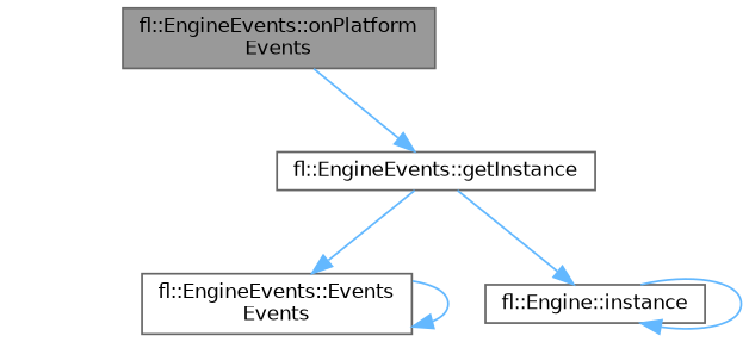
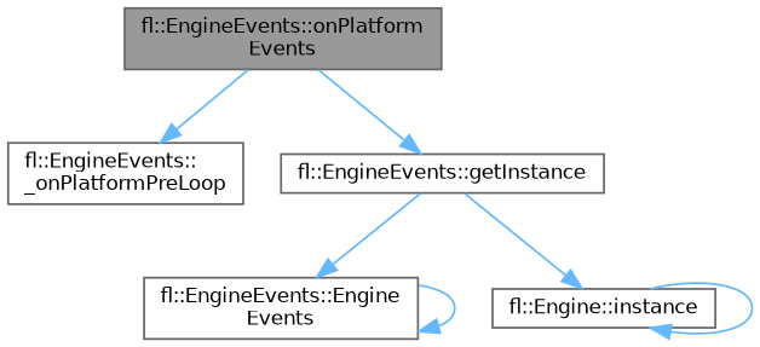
  digraph {
    rankdir=TB
    node [color=grey40 fillcolor=white fontname=Helvetica fontsize=10 shape=box style=filled]
    edge [color=steelblue1 fontname=Helvetica fontsize=10 labelfontname=Helvetica labelfontsize=10 style=solid]
    n1 [color=gray40 fillcolor=grey60 fontcolor=black height=0.2 label="fl::EngineEvents::onPlatform\lEvents" width=0.4]
+   n2 [height=0.2 label="fl::EngineEvents::\l_onPlatformPreLoop" width=0.4]
    n3 [height=0.2 label="fl::EngineEvents::getInstance" width=0.4]
-   n4 [height=0.2 label="fl::EngineEvents::Events\lEvents" width=0.4]
+   n4 [height=0.2 label="fl::EngineEvents::Engine\lEvents" width=0.4]
    n5 [height=0.2 label="fl::Engine::instance" width=0.4]
+   n1 -> n2
    n1 -> n3
    n3 -> n4
    n3 -> n5
    n4 -> n4
    n5 -> n5
  }
